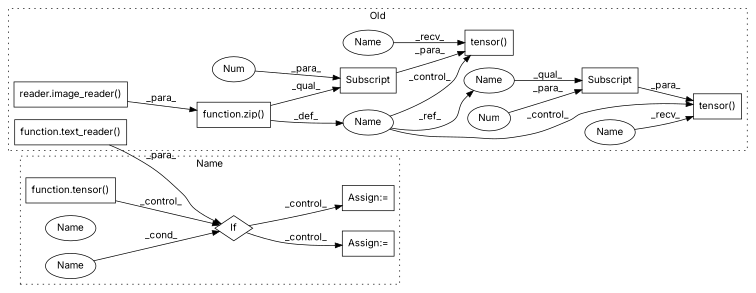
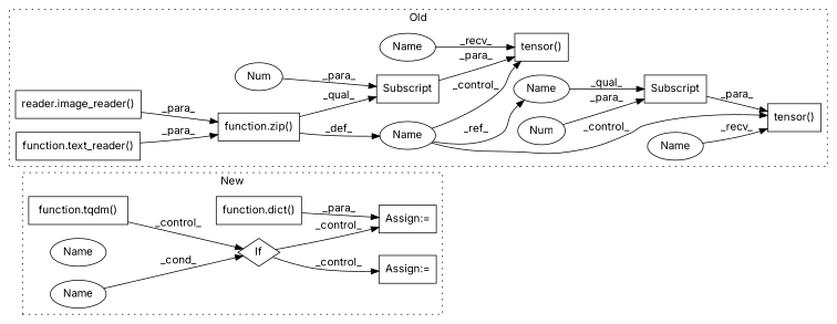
  digraph {
    fontname=Inter
    rankdir=LR
    node [a=75 fontname=Inter l=3 s=1971 shape=box]
    edge [fontname=Inter]
    n1 [a=63 l="7,0" label=Subscript s="2270,0"]
    n2 [a=76 l=1 label=Num s=2275 shape=ellipse]
    n3 [l="13,1" label="tensor()" s="2257,2277"]
    n4 [a=87 l=4 label=Name s=2014 shape=ellipse]
    n5 [l="13,1" label="tensor()" s="2941,2961"]
    n6 [a=63 l="7,0" label=Subscript s="2954,0"]
    n7 [a=76 l=1 label=Num s=2959 shape=ellipse]
    n8 [l=67 label="function.text_reader()" s=2026]
    n9 [l="4,1" label="function.zip()" s="2022,2176"]
    n10 [l=68 label="reader.image_reader()" s=2108]
    n11 [a=87 l=4 label=Name s=2954 shape=ellipse]
    n12 [a=87 l=5 label=Name s=2941 shape=ellipse]
    n13 [a=87 l=5 label=Name s=2257 shape=ellipse]
-   n14 [l="5,1" label="function.tensor()" s="1858,1873"]
+   n14 [l="5,1" label="function.tqdm()" s="1858,1873"]
    n15 [a=96 label=If s=1968 shape=diamond]
    n16 [a=68 label="Assign:=" s=2311]
    n17 [a=87 l=16 label=Name shape=ellipse]
    n18 [a=68 label="Assign:=" s=2126]
+   n19 [l=107 label="function.dict()" s=2129]
    n20 [a=87 l=16 label=Name shape=ellipse]
    subgraph cluster_1 {
      label=Old
      style=dotted
      n1
      n2
      n3
      n4
      n5
      n6
      n7
      n8
      n9
      n10
      n11
      n12
      n13
    }
    subgraph cluster_2 {
-     label=Name
+     label=New
      style=dotted
      n14
      n15
      n16
      n17
      n18
+     n19
      n20
    }
    n1 -> n3 [label=_para_]
    n2 -> n1 [label=_para_]
    n4 -> n3 [label=_control_]
    n4 -> n5 [label=_control_]
    n4 -> n11 [label=_ref_]
    n6 -> n5 [label=_para_]
    n7 -> n6 [label=_para_]
-   n8 -> n15 [label=_para_]
+   n8 -> n9 [label=_para_]
    n9 -> n1 [label=_qual_]
    n9 -> n4 [label=_def_]
    n10 -> n9 [label=_para_]
    n11 -> n6 [label=_qual_]
    n12 -> n5 [label=_recv_]
    n13 -> n3 [label=_recv_]
    n14 -> n15 [label=_control_]
    n15 -> n16 [label=_control_]
    n15 -> n18 [label=_control_]
+   n19 -> n18 [label=_para_]
    n20 -> n15 [label=_cond_]
  }
